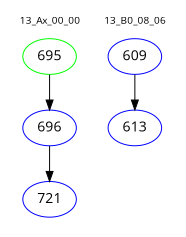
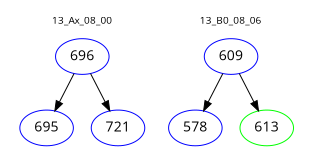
  digraph {
    fontname="Open Sans"
    node [color=blue fontname="Open Sans"]
    edge [color=black fontname="Open Sans"]
    n1 [label=696]
-   n2 [color=green label=695]
+   n2 [label=695]
    n3 [label=721]
    n4 [label=609]
-   n6 [label=613]
+   n5 [label=578]
+   n6 [color=green label=613]
    subgraph cluster_1 {
      color=white
      fontsize=10
-     label="13_Ax_00_00"
+     label="13_Ax_08_00"
      n1
      n2
      n3
    }
    subgraph cluster_2 {
      color=white
      fontsize=10
      label="13_B0_08_06"
      n4
+     n5
      n6
    }
-   n2 -> n1
+   n1 -> n2
    n1 -> n3
+   n4 -> n5
    n4 -> n6
  }
